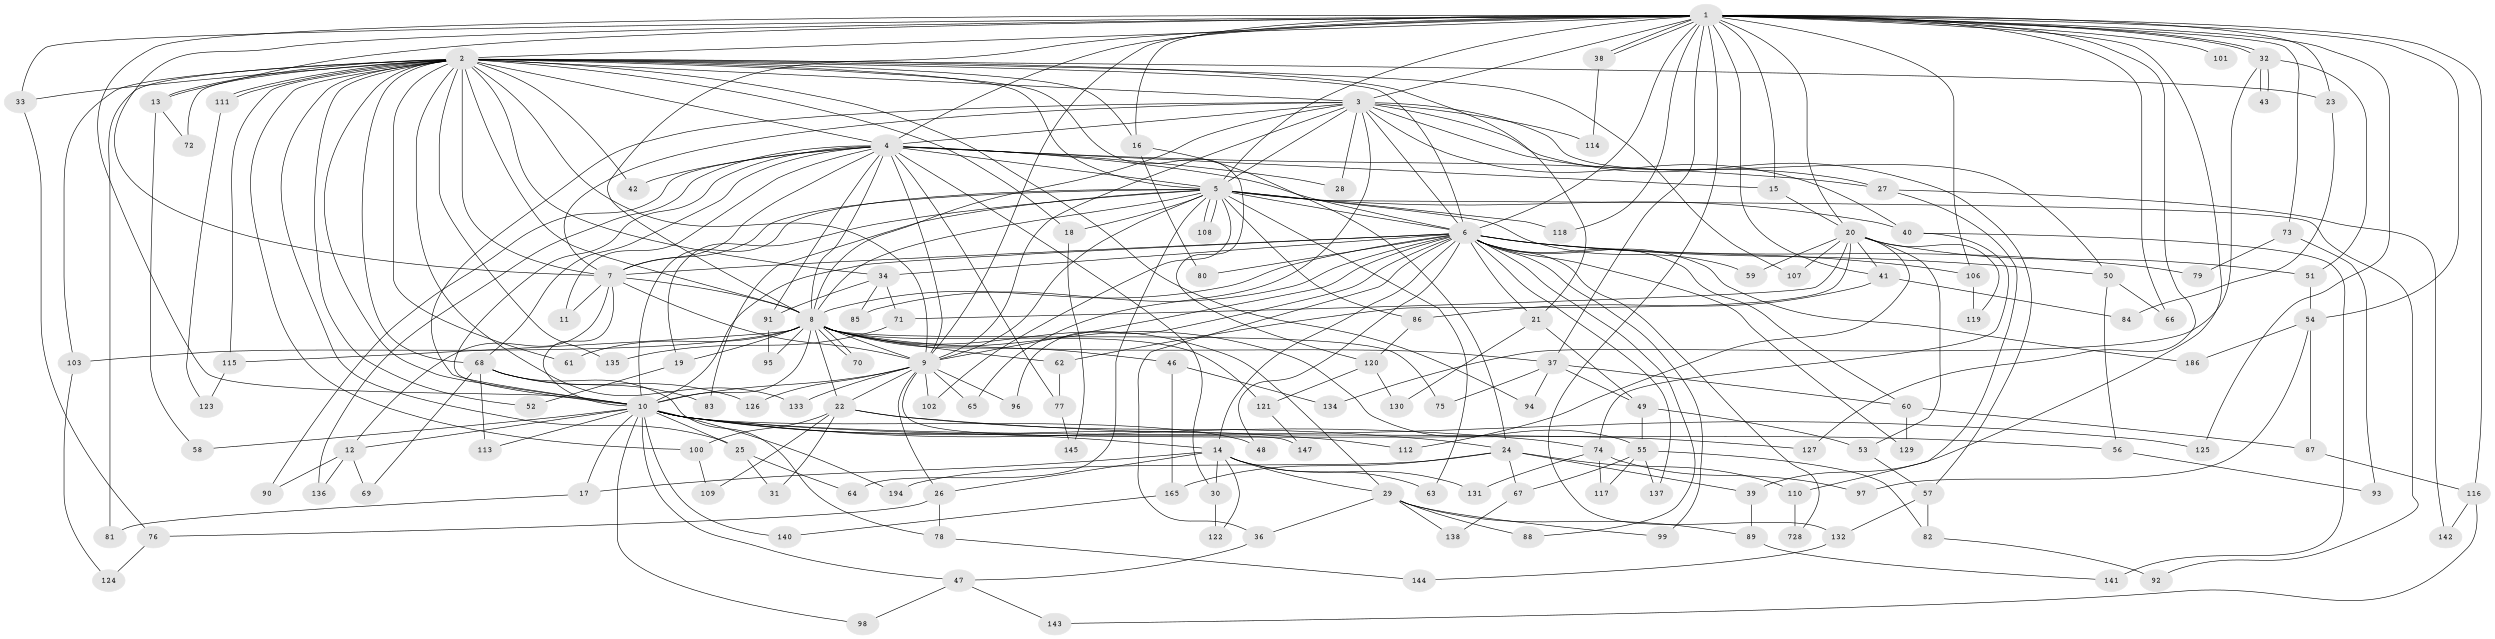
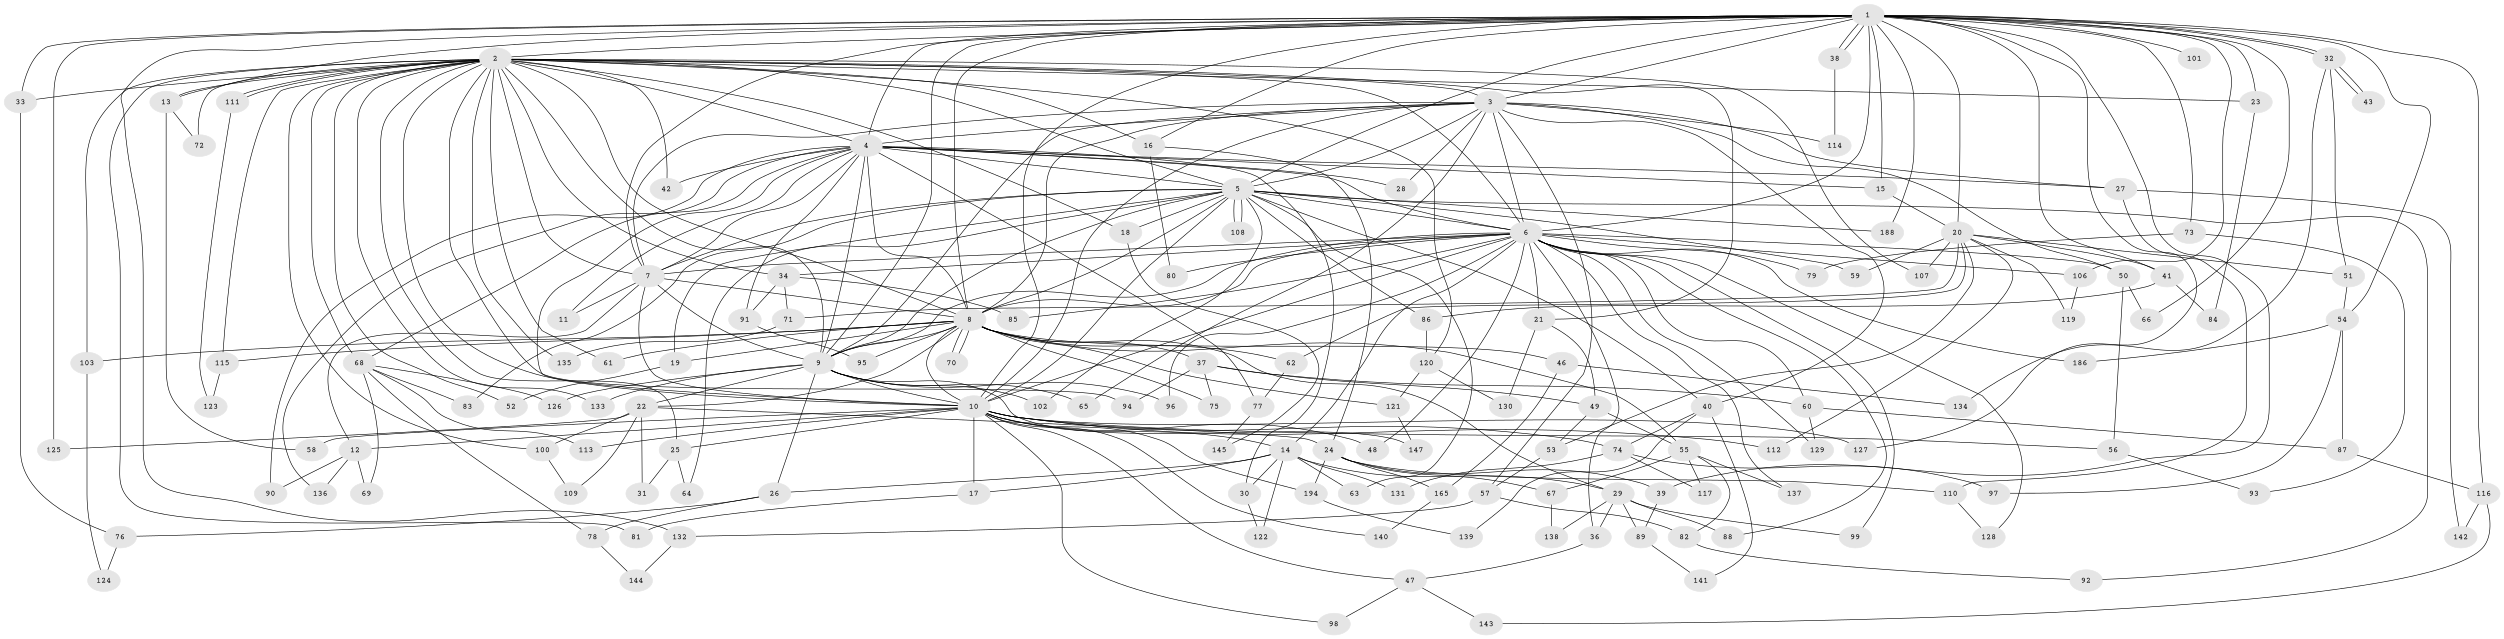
  graph {
    fontname="Courier Prime"
    node [color=gray90 fontname="Courier Prime" style=filled]
    edge [fontname="Courier Prime"]
    1
    2
    3
    4
    5
    6
    7
    8
    9
    10
    13
    15
    16
    20
    23
    32
    33
    37
    38
    39
    41
    54
    66
    73
    101
    106
    116
-   118
+   118 [label=188]
    125
    127
    132
    18
    21
    25
    34
    42
    52
    61
    68
    72
    81
    94
    100
    103
    107
    111
    115
    120
    133
    135
    27
    28
    40
    50
    57
    65
    114
    11
    30
    77
    90
    91
    136
    19
    59
    63
    64
    83
    86
    92
    102
    108
    14
    36
    48
    60
    79
    80
    85
    88
    96
    99
-   128 [label=728]
+   128
    129
    137
    n86 [label=186]
    12
    22
    29
    46
    55
    62
    70
    75
    95
    121
    26
    126
    147
    17
    47
    56
    58
    74
    98
    n106 [label=194]
    112
    113
    140
    24
    51
    53
    71
    119
    84
    43
    134
    76
    49
    89
    87
    97
    93
    142
    143
    144
    145
    130
    31
    69
    78
    109
    124
    123
    110
+   139
    141
    82
    122
    131
    138
    n142 [label=165]
    67
    117
    1 -- 2
    1 -- 3
    1 -- 4
    1 -- 5
    1 -- 6
    1 -- 7
    1 -- 8
    1 -- 9
    1 -- 10
    1 -- 13
    1 -- 15
    1 -- 16
    1 -- 20
    1 -- 23
    1 -- 32
    1 -- 32
    1 -- 33
-   1 -- 37
    1 -- 38
    1 -- 38
    1 -- 39
    1 -- 41
    1 -- 54
    1 -- 66
    1 -- 73
    1 -- 101
    1 -- 106
    1 -- 116
    1 -- 118
    1 -- 125
    1 -- 127
    1 -- 132
    2 -- 3
    2 -- 4
    2 -- 5
    2 -- 6
    2 -- 7
    2 -- 8
    2 -- 9
    2 -- 10
    2 -- 13
    2 -- 16
    2 -- 23
    2 -- 33
    2 -- 18
    2 -- 21
    2 -- 25
    2 -- 34
    2 -- 42
    2 -- 52
    2 -- 61
    2 -- 68
    2 -- 72
    2 -- 81
    2 -- 94
    2 -- 100
    2 -- 103
    2 -- 107
    2 -- 111
    2 -- 111
    2 -- 115
    2 -- 120
    2 -- 133
    2 -- 135
    3 -- 4
    3 -- 5
    3 -- 6
    3 -- 7
    3 -- 8
    3 -- 9
    3 -- 10
    3 -- 27
    3 -- 28
    3 -- 40
    3 -- 50
    3 -- 57
    3 -- 65
    3 -- 114
    4 -- 5
    4 -- 6
    4 -- 7
    4 -- 8
    4 -- 9
    4 -- 10
    4 -- 15
    4 -- 42
    4 -- 68
    4 -- 27
    4 -- 28
    4 -- 11
    4 -- 30
    4 -- 77
    4 -- 90
    4 -- 91
    4 -- 136
    5 -- 6
    5 -- 7
    5 -- 8
    5 -- 9
    5 -- 10
    5 -- 118
    5 -- 18
    5 -- 40
    5 -- 19
    5 -- 59
    5 -- 63
    5 -- 64
    5 -- 83
    5 -- 86
    5 -- 92
    5 -- 102
    5 -- 108
    5 -- 108
    6 -- 7
    6 -- 8
    6 -- 9
    6 -- 10
    6 -- 106
    6 -- 21
    6 -- 34
    6 -- 50
    6 -- 14
    6 -- 36
    6 -- 48
    6 -- 60
    6 -- 79
    6 -- 80
    6 -- 85
    6 -- 88
    6 -- 96
    6 -- 99
    6 -- 128
    6 -- 129
    6 -- 137
    6 -- n86
    7 -- 8
    7 -- 9
    7 -- 10
    7 -- 11
    7 -- 12
    8 -- 9
    8 -- 10
    8 -- 37
    8 -- 61
    8 -- 103
    8 -- 115
    8 -- 19
    8 -- 22
    8 -- 29
    8 -- 46
    8 -- 55
    8 -- 62
    8 -- 70
    8 -- 70
    8 -- 75
    8 -- 95
    8 -- 121
    9 -- 10
    9 -- 133
    9 -- 65
    9 -- 102
    9 -- 96
    9 -- 22
    9 -- 26
    9 -- 126
    9 -- 147
    10 -- 127
    10 -- 25
    10 -- 14
    10 -- 48
    10 -- 12
    10 -- 17
    10 -- 47
    10 -- 56
    10 -- 58
    10 -- 74
    10 -- 98
    10 -- n106
    10 -- 112
    10 -- 113
    10 -- 140
    13 -- 72
    13 -- 58
    15 -- 20
    16 -- 80
    16 -- 24
    20 -- 41
    20 -- 107
    20 -- 59
    20 -- 62
    20 -- 112
    20 -- 51
    20 -- 53
    20 -- 71
    20 -- 119
    23 -- 84
    32 -- 51
    32 -- 43
    32 -- 43
    32 -- 134
    33 -- 76
    37 -- 94
    37 -- 60
    37 -- 75
    37 -- 49
    38 -- 114
    39 -- 89
    41 -- 86
    41 -- 84
    54 -- n86
    54 -- 87
    54 -- 97
    73 -- 79
    73 -- 93
    106 -- 119
    116 -- 142
    116 -- 143
    132 -- 144
    18 -- 145
    21 -- 49
    21 -- 130
    25 -- 64
    25 -- 31
    34 -- 91
    34 -- 85
    34 -- 71
    68 -- 83
    68 -- 126
    68 -- 113
    68 -- 69
    68 -- 78
    100 -- 109
    103 -- 124
    111 -- 123
    115 -- 123
    120 -- 121
    120 -- 130
    27 -- 142
    27 -- 110
    40 -- 74
+   40 -- 139
    40 -- 141
    50 -- 66
    50 -- 56
    57 -- 132
    57 -- 82
    30 -- 122
    77 -- 145
    91 -- 95
    19 -- 52
    86 -- 120
    14 -- 30
    14 -- 63
    14 -- 29
    14 -- 26
    14 -- 17
    14 -- 122
    14 -- 131
    36 -- 47
    60 -- 129
    60 -- 87
    12 -- 90
    12 -- 136
    12 -- 69
    22 -- 125
    22 -- 100
    22 -- 24
    22 -- 31
    22 -- 109
    29 -- 36
    29 -- 88
    29 -- 99
    29 -- 89
    29 -- 138
    46 -- 134
    46 -- n142
    55 -- 137
    55 -- 82
    55 -- 67
    55 -- 117
    62 -- 77
    121 -- 147
    26 -- 76
    26 -- 78
    17 -- 81
    47 -- 98
    47 -- 143
    56 -- 93
    74 -- 97
    74 -- 131
    74 -- 117
+   n106 -- 139
    24 -- 39
    24 -- n106
    24 -- 110
    24 -- n142
    24 -- 67
    51 -- 54
    53 -- 57
    71 -- 135
    76 -- 124
    49 -- 55
    49 -- 53
    89 -- 141
    87 -- 116
    78 -- 144
    110 -- 128
    82 -- 92
    n142 -- 140
    67 -- 138
  }
